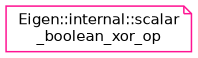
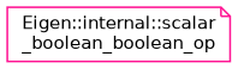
  digraph {
    rankdir=TB
-   n1 [color=deeppink fillcolor=white fontname=Helvetica fontsize=10 height=0.2 label="Eigen::internal::scalar\l_boolean_xor_op" shape=note style=filled width=0.4]
+   n1 [color=deeppink fillcolor=white fontname=Helvetica fontsize=10 height=0.2 label="Eigen::internal::scalar\l_boolean_boolean_op" shape=note style=filled width=0.4]
  }
